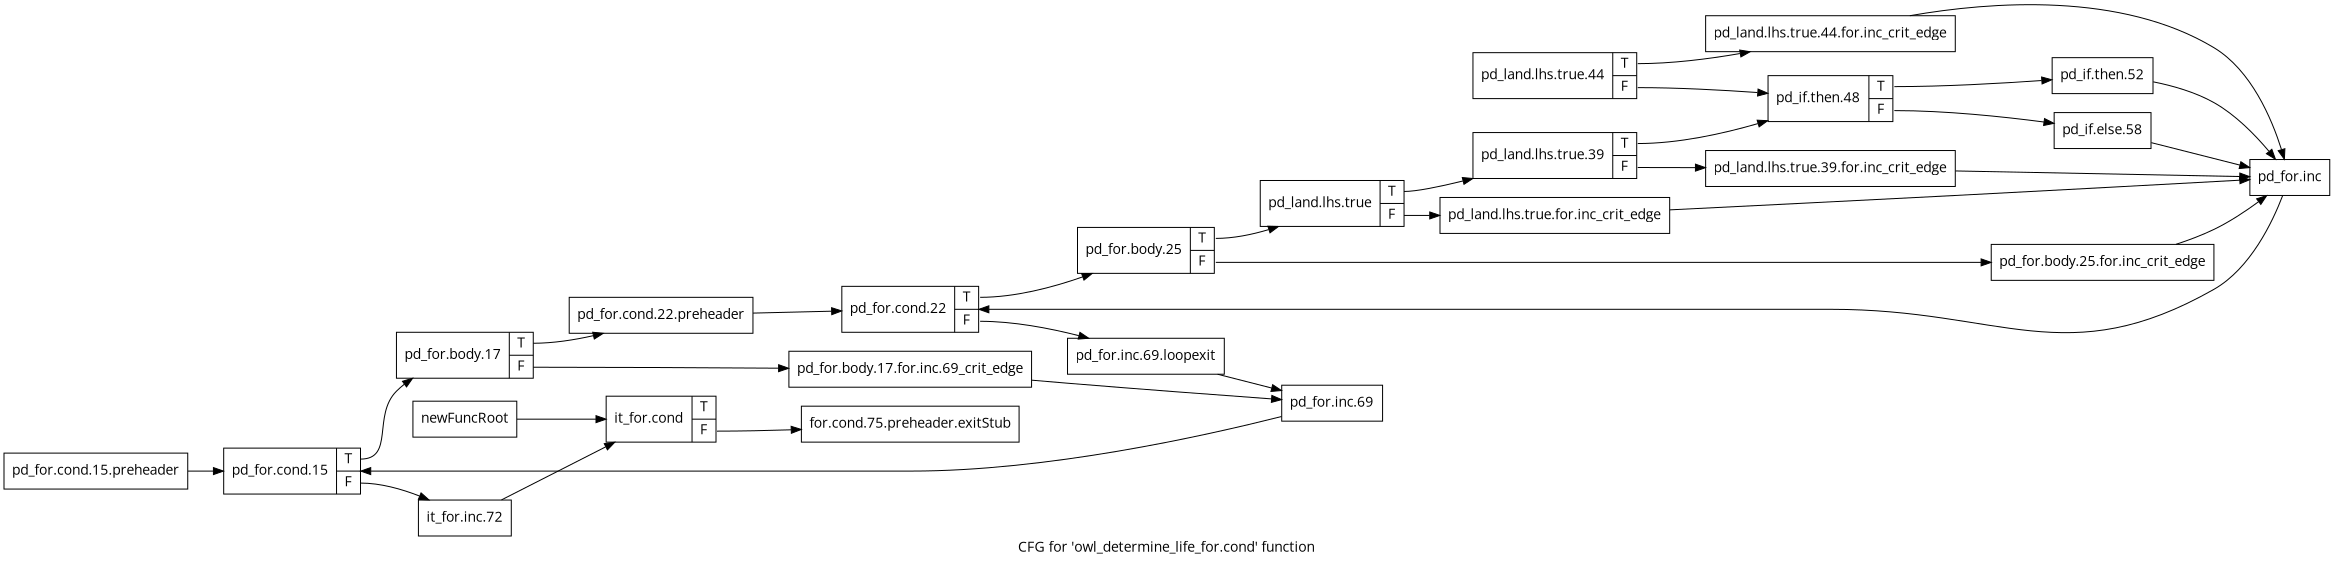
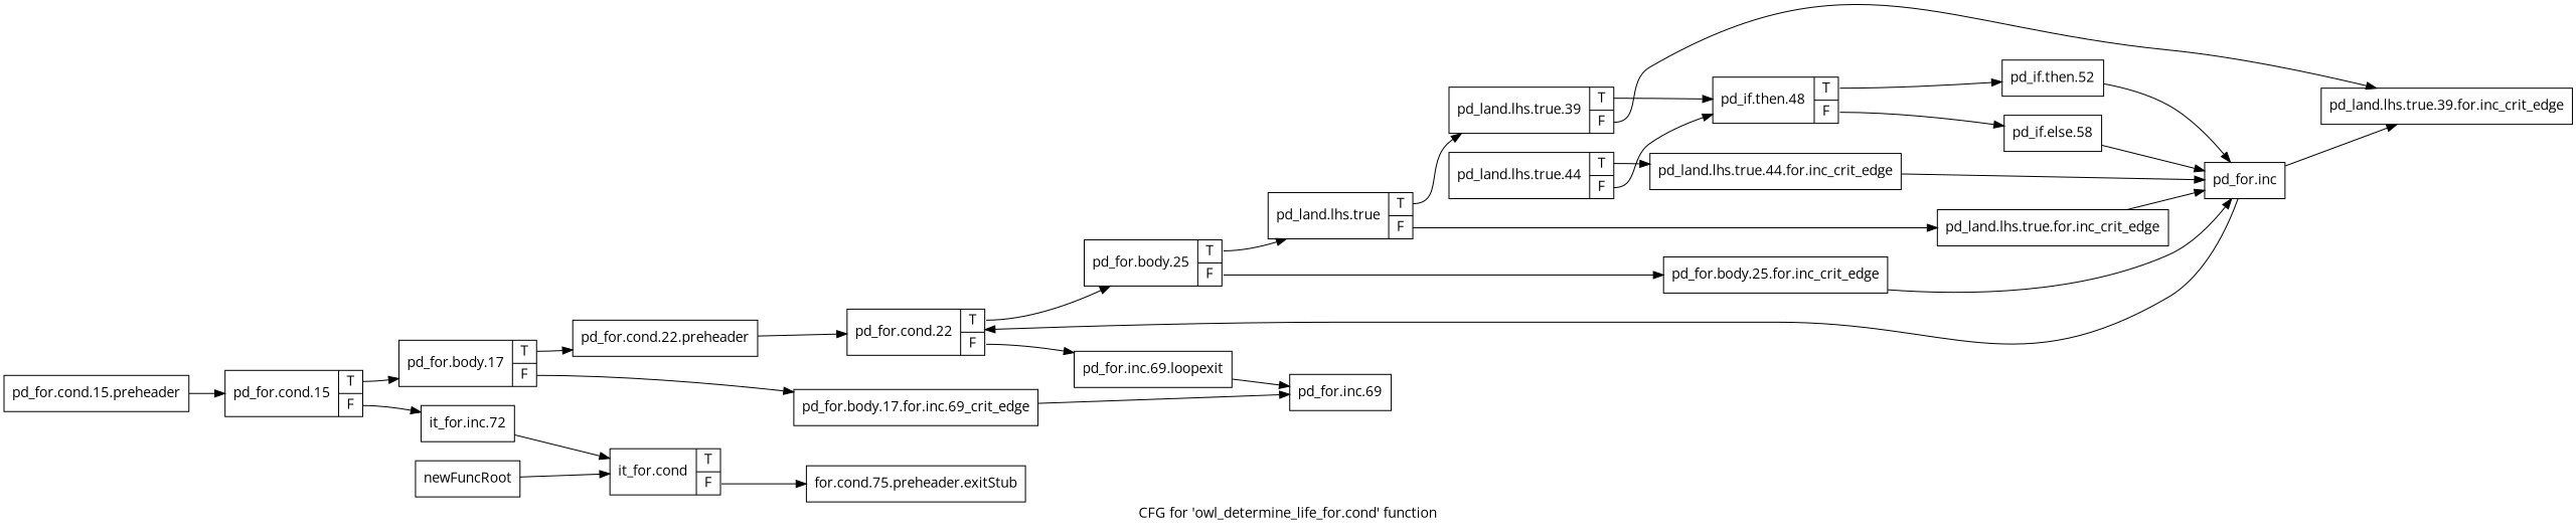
  digraph {
    fontname="Open Sans"
    label="CFG for 'owl_determine_life_for.cond' function"
    rankdir=LR
    node [fontname="Open Sans" shape=record]
    edge [fontname="Open Sans"]
    n1 [label="{newFuncRoot}"]
    n2 [label="{it_for.cond|{<s0>T|<s1>F}}"]
    n3 [label="{for.cond.75.preheader.exitStub}"]
    n4 [label="{pd_for.cond.15.preheader}"]
    n5 [label="{pd_for.cond.15|{<s0>T|<s1>F}}"]
    n6 [label="{pd_for.body.17|{<s0>T|<s1>F}}"]
    n7 [label="{it_for.inc.72}"]
    n8 [label="{pd_for.cond.22.preheader}"]
    n9 [label="{pd_for.body.17.for.inc.69_crit_edge}"]
    n10 [label="{pd_for.cond.22|{<s0>T|<s1>F}}"]
    n11 [label="{pd_for.inc.69}"]
    n12 [label="{pd_for.body.25|{<s0>T|<s1>F}}"]
    n13 [label="{pd_for.inc.69.loopexit}"]
    n14 [label="{pd_land.lhs.true|{<s0>T|<s1>F}}"]
    n15 [label="{pd_for.body.25.for.inc_crit_edge}"]
    n16 [label="{pd_land.lhs.true.39|{<s0>T|<s1>F}}"]
    n17 [label="{pd_land.lhs.true.for.inc_crit_edge}"]
    n18 [label="{pd_for.inc}"]
    n19 [label="{pd_land.lhs.true.39.for.inc_crit_edge}"]
    n20 [label="{pd_if.then.48|{<s0>T|<s1>F}}"]
    n21 [label="{pd_land.lhs.true.44|{<s0>T|<s1>F}}"]
    n22 [label="{pd_land.lhs.true.44.for.inc_crit_edge}"]
    n23 [label="{pd_if.then.52}"]
    n24 [label="{pd_if.else.58}"]
    n1 -> n2
    n2 -> n3 [tailport=s1]
    n4 -> n5
    n5 -> n6 [tailport=s0]
    n5 -> n7 [tailport=s1]
    n6 -> n8 [tailport=s0]
    n6 -> n9 [tailport=s1]
    n7 -> n2
    n8 -> n10
    n9 -> n11
    n10 -> n12 [tailport=s0]
    n10 -> n13 [tailport=s1]
-   n11 -> n5
    n12 -> n14 [tailport=s0]
    n12 -> n15 [tailport=s1]
    n13 -> n11
    n14 -> n16 [tailport=s0]
    n14 -> n17 [tailport=s1]
    n15 -> n18
    n16 -> n19 [tailport=s1]
    n16 -> n20 [tailport=s0]
    n17 -> n18
    n18 -> n10
-   n19 -> n18
+   n18 -> n19
    n20 -> n23 [tailport=s0]
    n20 -> n24 [tailport=s1]
    n21 -> n20 [tailport=s1]
    n21 -> n22 [tailport=s0]
    n22 -> n18
    n23 -> n18
    n24 -> n18
  }
